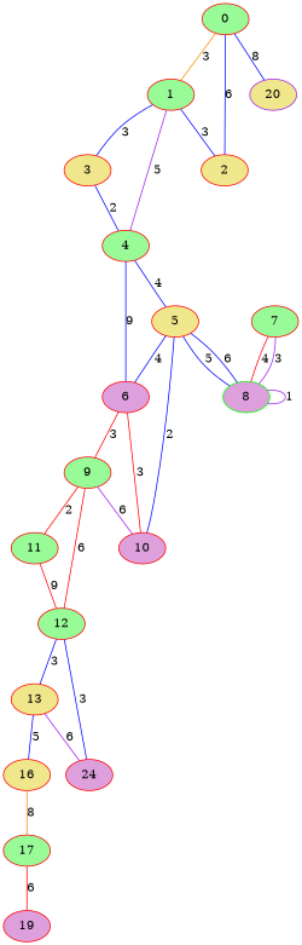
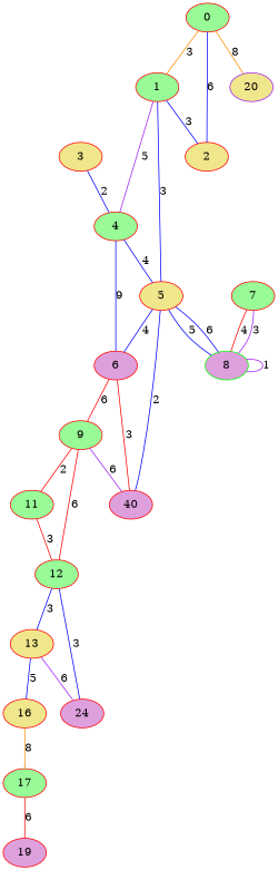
  graph {
    node [color=red fillcolor=palegreen style=filled weight=1]
    edge [color=blue]
    0
    1
    2 [fillcolor=khaki]
    20 [color=purple fillcolor=khaki weight=4]
    3 [fillcolor=khaki]
    4
    5 [fillcolor=khaki]
    6 [fillcolor=plum]
    8 [color=green fillcolor=plum weight=2]
-   10 [fillcolor=plum]
+   10 [fillcolor=plum label=40]
    9
    7
    11
    12
    13 [fillcolor=khaki]
    n16 [fillcolor=plum label=24]
    16 [fillcolor=khaki]
    17
    19 [fillcolor=plum]
    0 -- 1 [color=darkorange label=3]
    0 -- 2 [label=6]
-   0 -- 20 [label=8]
+   0 -- 20 [color=darkorange label=8]
    1 -- 2 [label=3]
-   1 -- 3 [label=3]
+   1 -- 5 [label=3]
    1 -- 4 [color=purple label=5]
    3 -- 4 [label=2]
    4 -- 5 [label=4]
    4 -- 6 [label=9]
    5 -- 6 [label=4]
    5 -- 8 [label=5]
    5 -- 8 [label=6]
    5 -- 10 [label=2]
    6 -- 10 [color=red label=3]
-   6 -- 9 [color=red label=3]
+   6 -- 9 [color=red label=6]
    8 -- 8 [color=purple label=1]
    9 -- 10 [color=purple label=6]
    9 -- 11 [color=red label=2]
    9 -- 12 [color=red label=6]
    7 -- 8 [color=purple label=3]
    7 -- 8 [color=red label=4]
-   11 -- 12 [color=red label=9]
+   11 -- 12 [color=red label=3]
    12 -- 13 [label=3]
    12 -- n16 [label=3]
    13 -- n16 [color=purple label=6]
    13 -- 16 [label=5]
    16 -- 17 [color=darkorange label=8]
    17 -- 19 [color=red label=6]
  }
